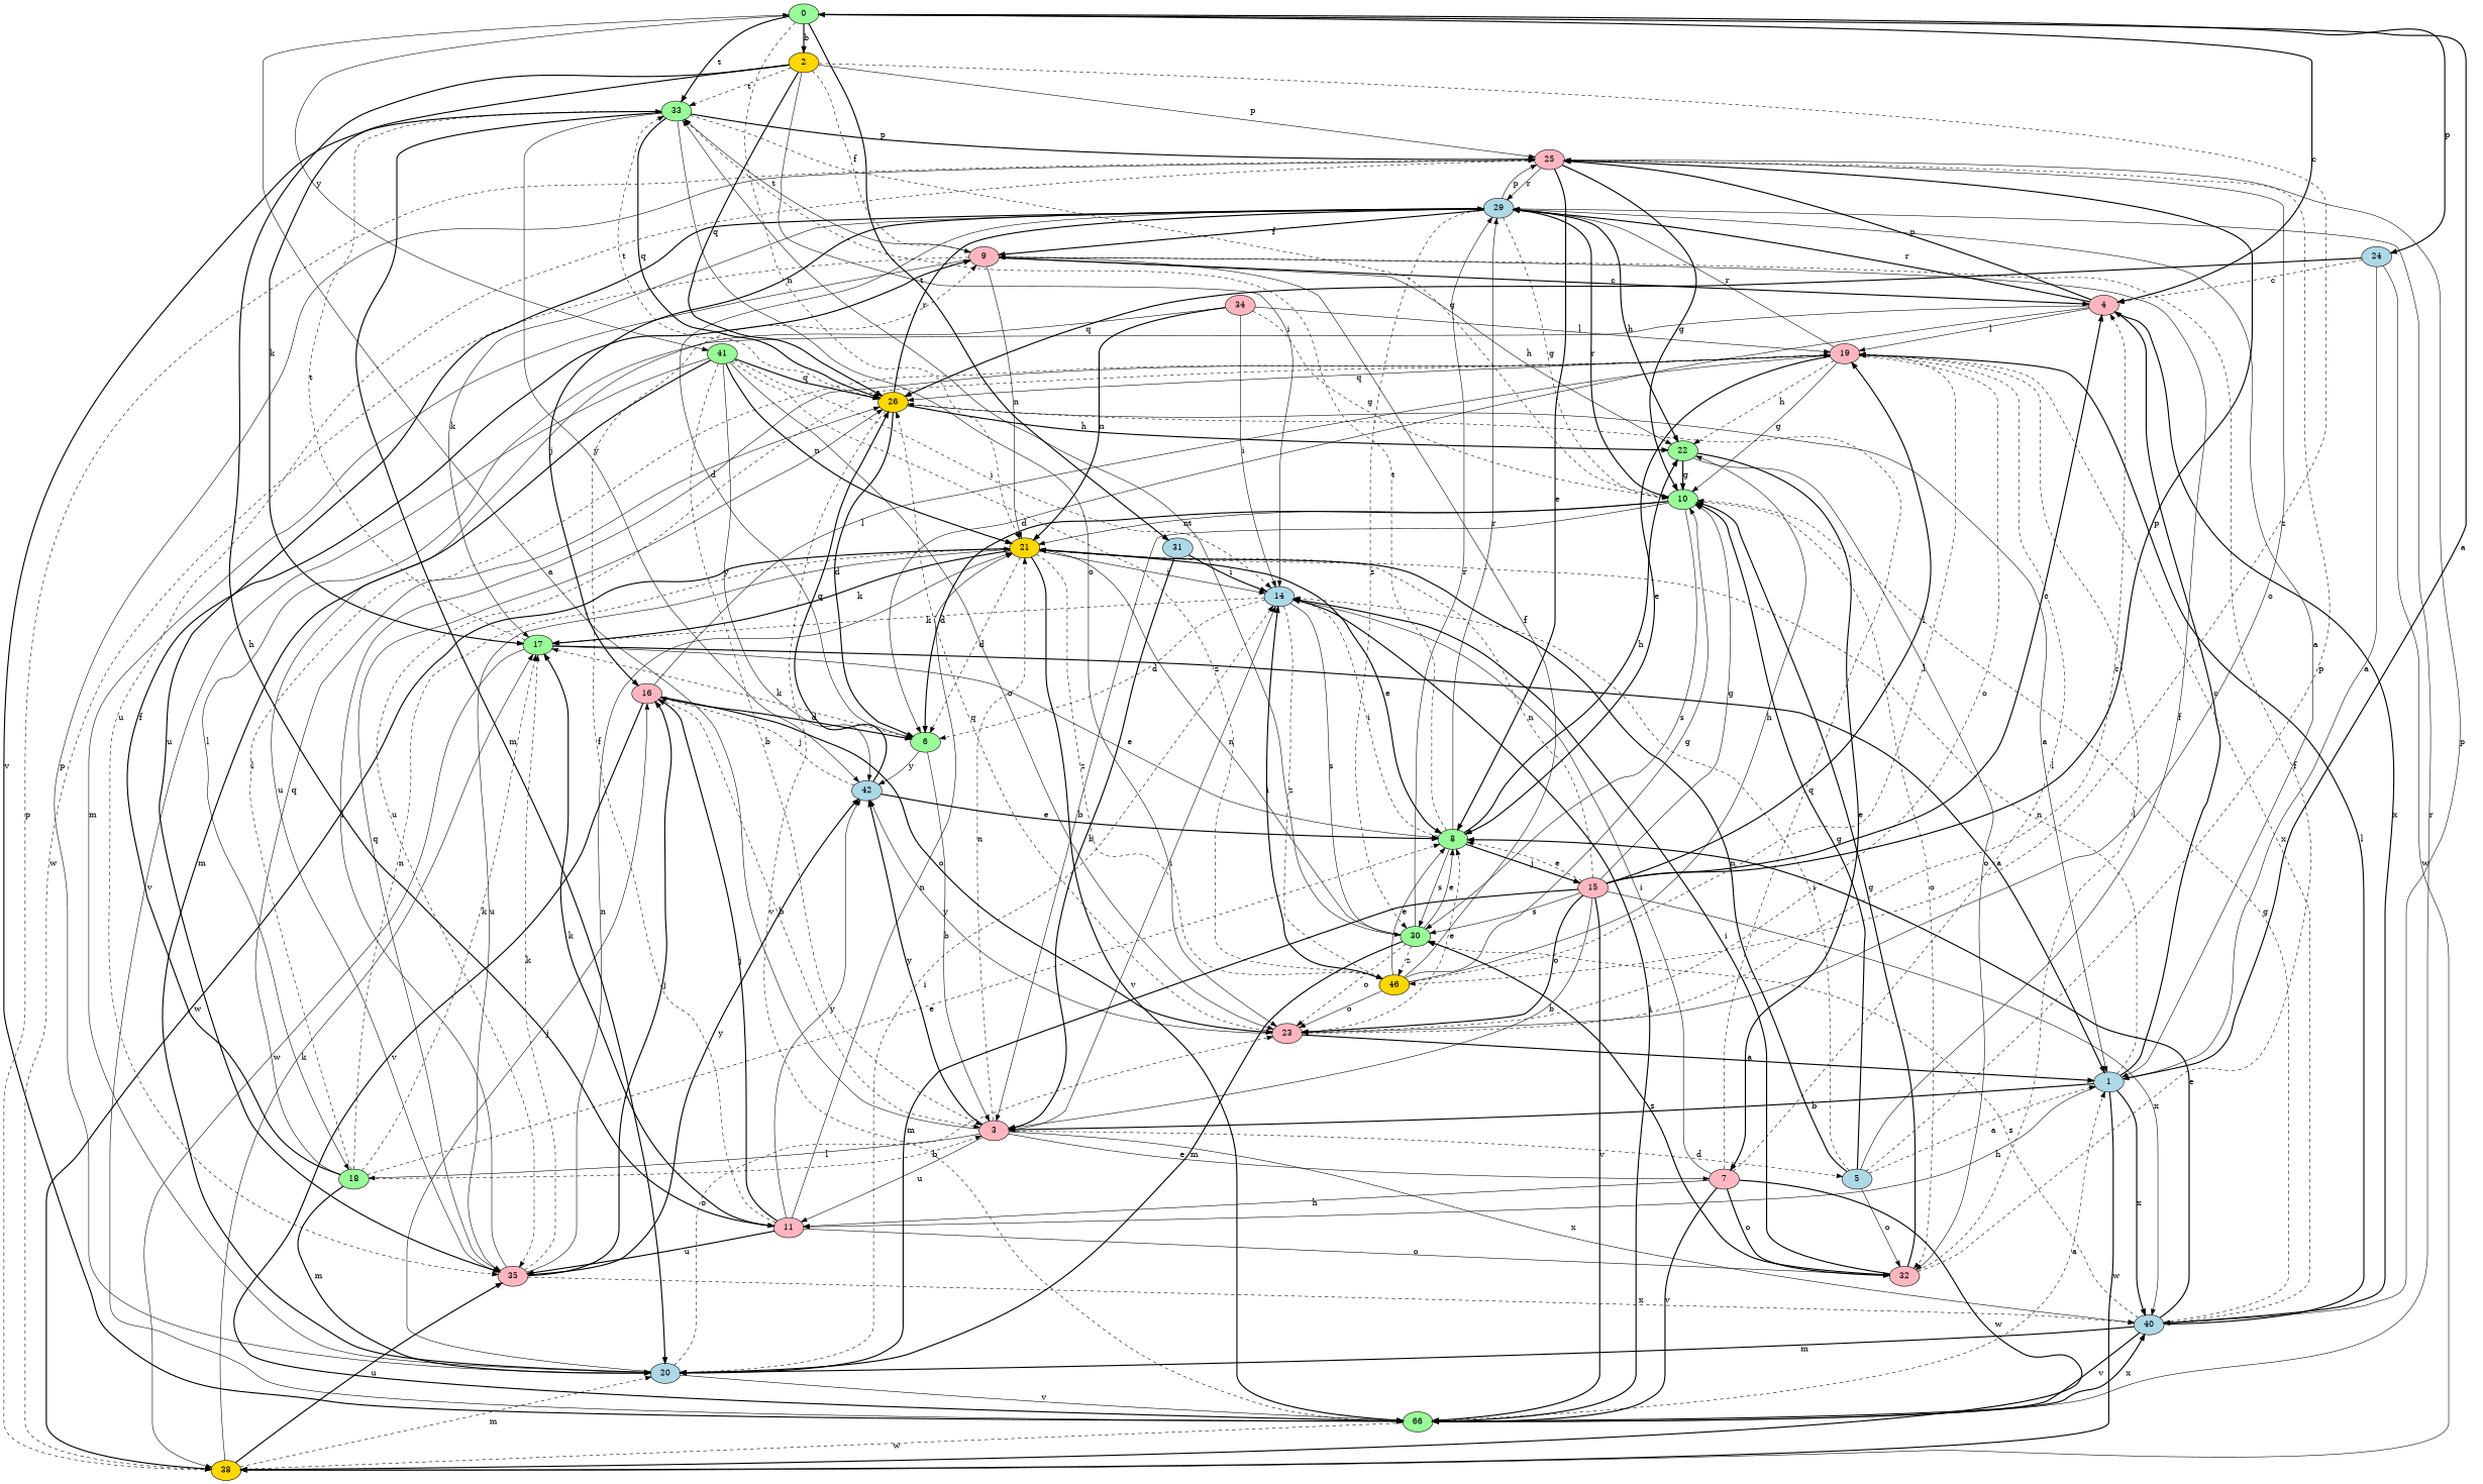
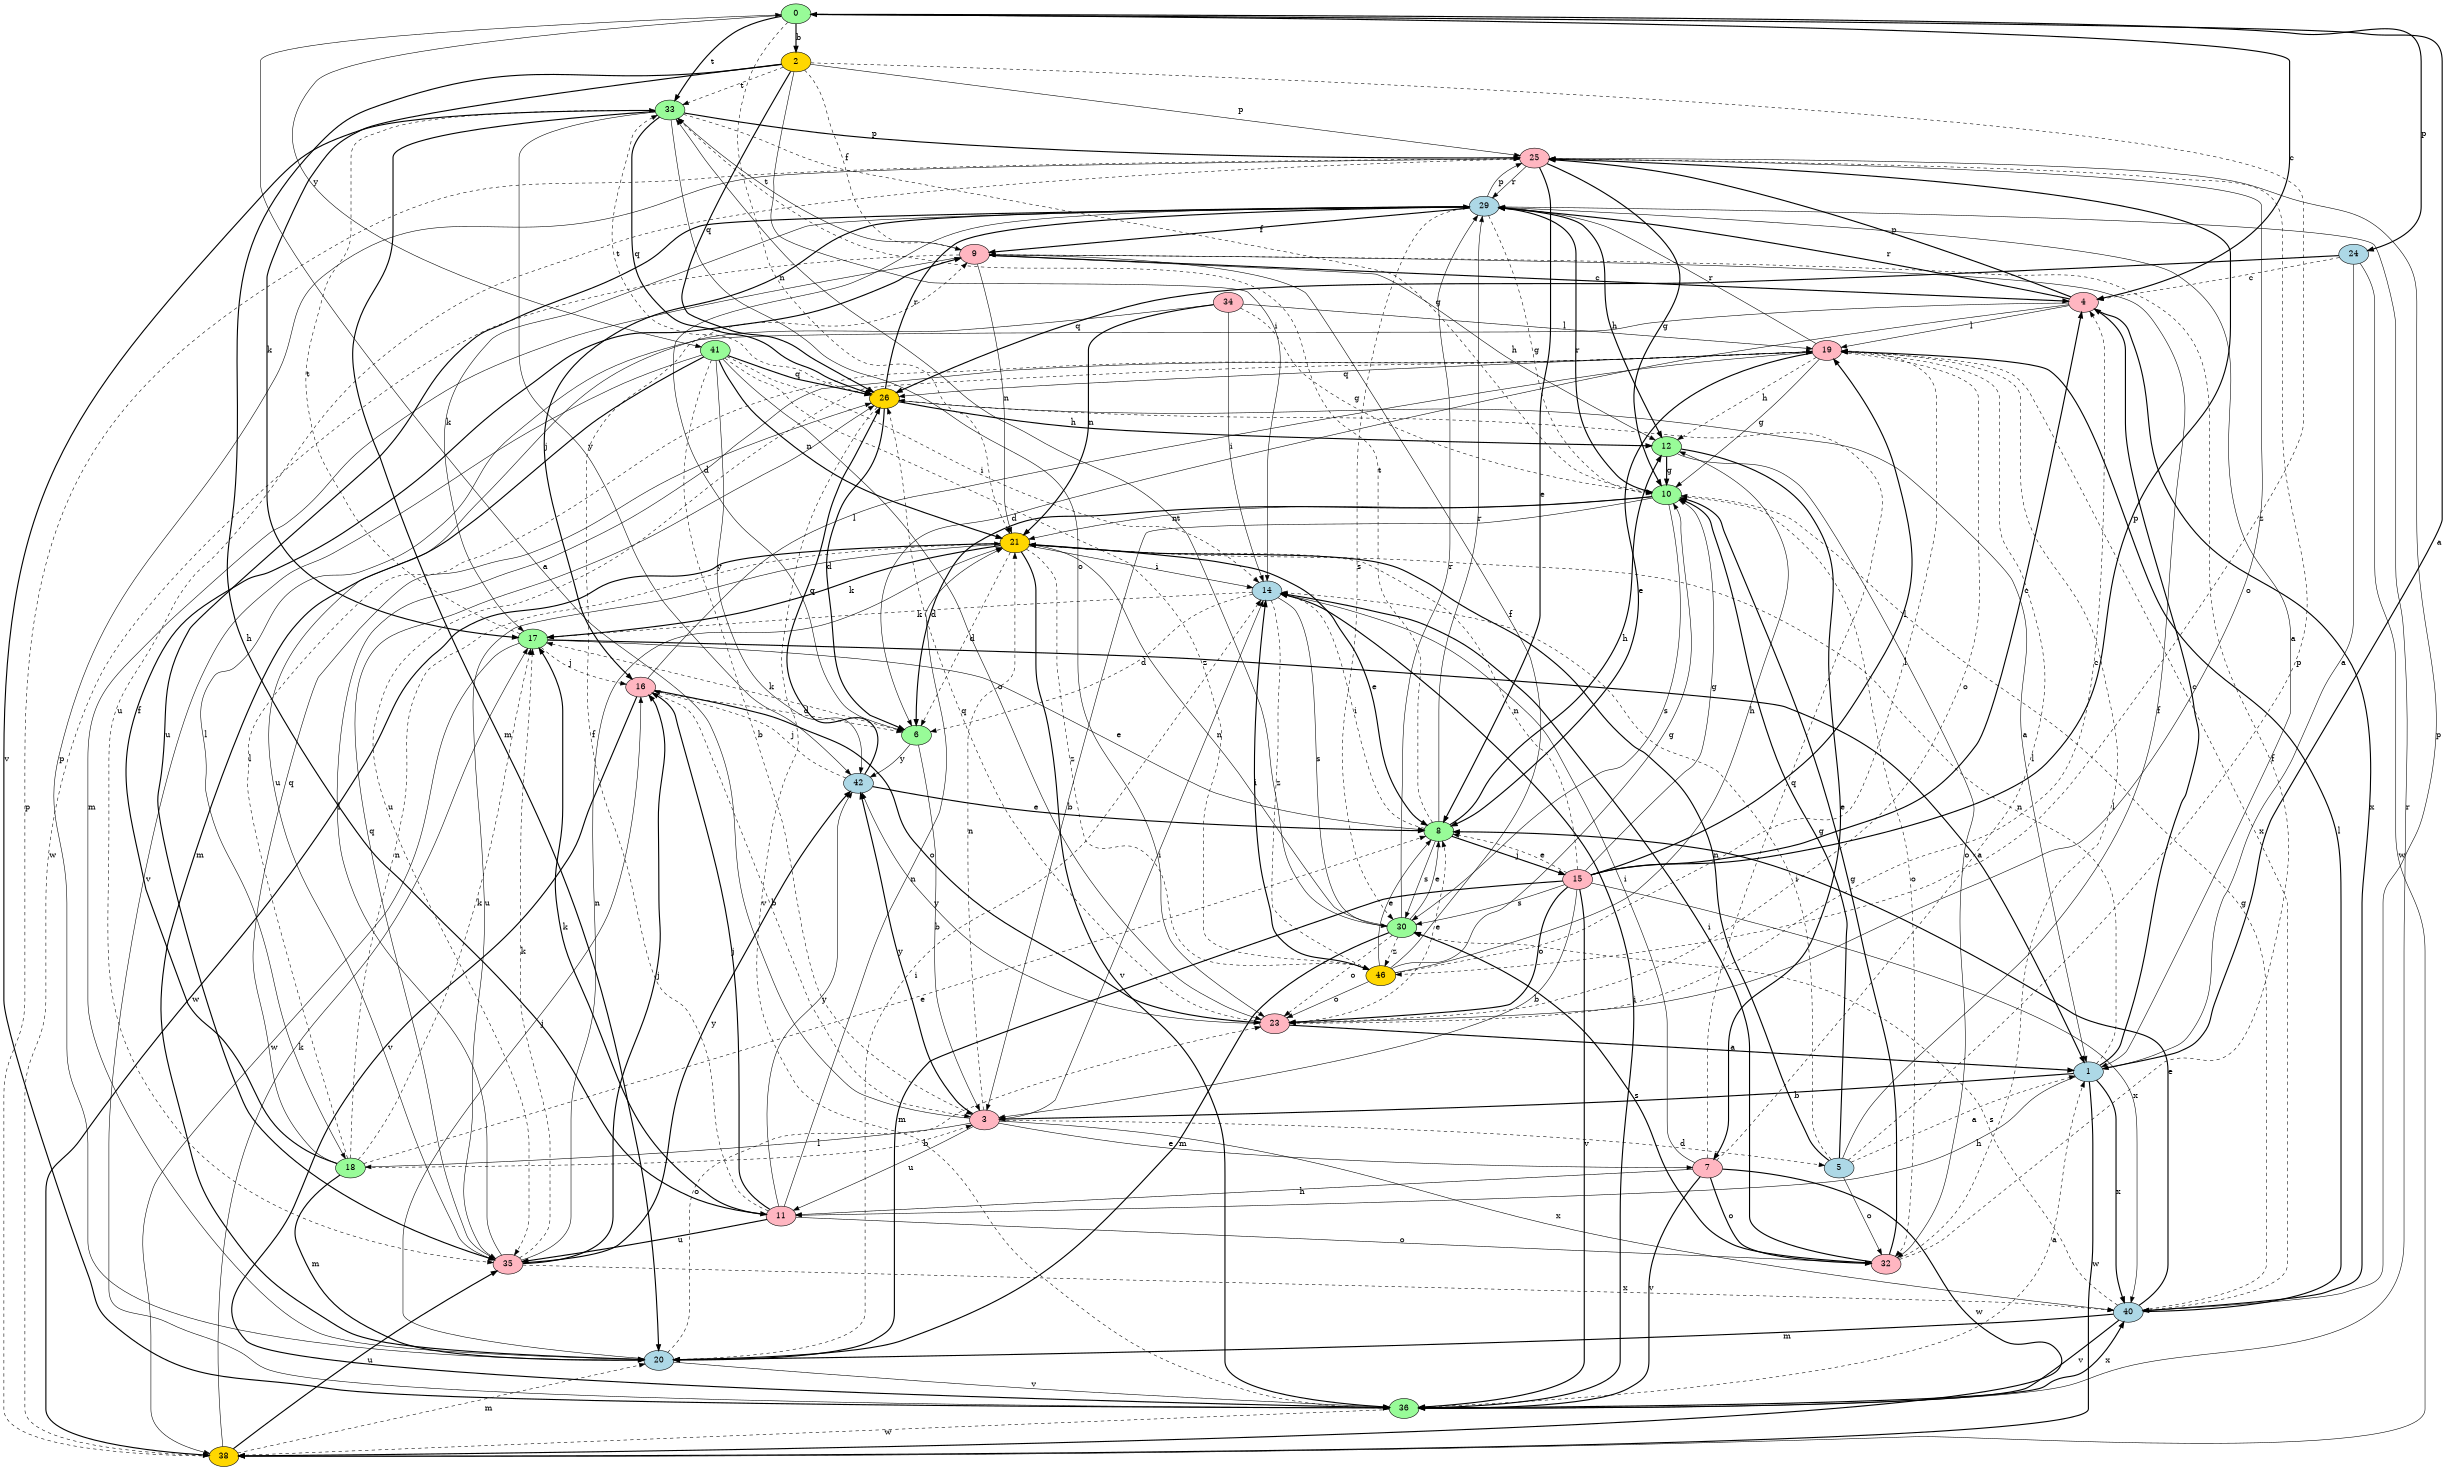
  strict digraph {
    node [fillcolor=lightpink style=filled]
    edge [style=bold]
    0 [fillcolor=palegreen]
    2 [fillcolor=gold]
    4
    21 [fillcolor=gold]
    24 [fillcolor=lightblue]
-   31 [fillcolor=lightblue]
    33 [fillcolor=palegreen]
    41 [fillcolor=palegreen]
    11
    9
    14 [fillcolor=lightblue]
    17 [fillcolor=palegreen]
    25
    26 [fillcolor=gold]
    46 [fillcolor=gold]
    40 [fillcolor=lightblue]
    18 [fillcolor=palegreen]
    6 [fillcolor=palegreen]
    19
    29 [fillcolor=lightblue]
    38 [fillcolor=gold]
-   36 [fillcolor=palegreen label=66]
+   36 [fillcolor=palegreen]
    8 [fillcolor=palegreen]
    35
    1 [fillcolor=lightblue]
    3
    42 [fillcolor=lightblue]
    10 [fillcolor=palegreen]
    20 [fillcolor=lightblue]
    23
    5 [fillcolor=lightblue]
    7
    n33 [label=32]
    16
    30 [fillcolor=palegreen]
-   12 [fillcolor=palegreen label=22]
+   12 [fillcolor=palegreen]
    34
    15
    0 -> 2 [label=b]
    0 -> 4 [label=c]
    0 -> 21 [label=n style=dashed]
    0 -> 24 [label=p]
-   0 -> 31 [label=t]
    0 -> 33 [label=t]
    0 -> 41 [label=y style=solid]
    2 -> 33 [label=t style=dashed]
    2 -> 11 [label=h]
    2 -> 9 [label=f style=dashed]
    2 -> 14 [label=i style=solid]
    2 -> 17 [label=k]
    2 -> 25 [label=p style=solid]
    2 -> 26 [label=q]
    2 -> 46 [label=z style=dashed]
    4 -> 25 [label=p]
    4 -> 40 [label=x]
    4 -> 18 [label=l style=solid]
    4 -> 6 [label=d style=solid]
    4 -> 19 [label=l style=solid]
    4 -> 29 [label=r]
    21 -> 14 [label=i style=solid]
    21 -> 17 [label=k]
    21 -> 46 [label=z style=dashed]
    21 -> 6 [label=d style=dashed]
    21 -> 38 [label=w]
    21 -> 36 [label=v]
    21 -> 8 [label=e]
    21 -> 35 [label=u style=solid]
    24 -> 4 [label=c style=dashed]
    24 -> 26 [label=q]
    24 -> 38 [label=w style=solid]
    24 -> 1 [label=a style=solid]
-   31 -> 14 [label=i]
-   31 -> 3 [label=b]
    33 -> 25 [label=p]
    33 -> 26 [label=q]
    33 -> 36 [label=v]
    33 -> 42 [label=y style=solid]
    33 -> 10 [label=g style=dashed]
    33 -> 20 [label=m]
    33 -> 23 [label=o style=solid]
    41 -> 21 [label=n]
    41 -> 14 [label=i style=dashed]
    41 -> 26 [label=q]
    41 -> 46 [label=z style=dashed]
    41 -> 36 [label=v style=solid]
    41 -> 3 [label=b style=dashed]
    41 -> 42 [label=y style=solid]
    41 -> 20 [label=m]
    41 -> 23 [label=o style=solid]
    11 -> 21 [label=n style=solid]
    11 -> 9 [label=f style=dashed]
    11 -> 17 [label=k]
    11 -> 35 [label=u]
    11 -> 42 [label=y style=solid]
    11 -> n33 [label=o style=solid]
    11 -> 16 [label=j]
    9 -> 4 [label=c]
    9 -> 21 [label=n style=solid]
    9 -> 33 [label=t style=solid]
    9 -> 38 [label=w style=dashed]
    9 -> 20 [label=m style=solid]
    9 -> 12 [label=h style=solid]
    14 -> 17 [label=k style=dashed]
    14 -> 46 [label=z style=dashed]
    14 -> 6 [label=d style=dashed]
    14 -> 30 [label=s style=solid]
    17 -> 33 [label=t style=dashed]
    17 -> 38 [label=w style=solid]
    17 -> 8 [label=e style=solid]
    17 -> 1 [label=a]
+   17 -> 16 [label=j style=dashed]
    25 -> 29 [label=r style=solid]
    25 -> 8 [label=e]
    25 -> 35 [label=u style=dashed]
    25 -> 10 [label=g]
    25 -> 23 [label=o style=solid]
    26 -> 33 [label=t style=dashed]
    26 -> 6 [label=d]
    26 -> 29 [label=r]
    26 -> 36 [label=v style=dashed]
    26 -> 1 [label=a style=solid]
    26 -> 12 [label=h]
    46 -> 9 [label=f style=solid]
    46 -> 14 [label=i]
    46 -> 19 [label=l style=dashed]
    46 -> 8 [label=e style=solid]
    46 -> 10 [label=g style=solid]
    46 -> 23 [label=o style=solid]
    46 -> 12 [label=h style=solid]
    40 -> 25 [label=p style=solid]
    40 -> 19 [label=l]
    40 -> 36 [label=v]
    40 -> 8 [label=e]
    40 -> 10 [label=g style=dashed]
    40 -> 20 [label=m]
    40 -> 30 [label=s style=dashed]
    18 -> 21 [label=n style=dashed]
    18 -> 9 [label=f]
    18 -> 17 [label=k style=dashed]
    18 -> 26 [label=q style=solid]
    18 -> 19 [label=l style=dashed]
    18 -> 8 [label=e style=dashed]
    18 -> 3 [label=b style=dashed]
    18 -> 20 [label=m]
    6 -> 17 [label=k style=dashed]
    6 -> 3 [label=b style=solid]
    6 -> 42 [label=y style=solid]
    19 -> 26 [label=q style=solid]
    19 -> 40 [label=x style=dashed]
    19 -> 29 [label=r style=solid]
    19 -> 8 [label=e]
    19 -> 35 [label=u style=dashed]
    19 -> 10 [label=g style=solid]
    19 -> 23 [label=o style=dashed]
    19 -> 12 [label=h style=dashed]
    29 -> 9 [label=f]
    29 -> 17 [label=k style=solid]
    29 -> 25 [label=p style=solid]
    29 -> 6 [label=d style=solid]
    29 -> 35 [label=u]
    29 -> 1 [label=a style=solid]
    29 -> 10 [label=g style=dashed]
    29 -> 16 [label=j]
    29 -> 30 [label=s style=dashed]
    29 -> 12 [label=h]
    38 -> 17 [label=k style=solid]
    38 -> 25 [label=p style=dashed]
    38 -> 35 [label=u]
    38 -> 20 [label=m style=dashed]
    36 -> 14 [label=i]
    36 -> 40 [label=x]
    36 -> 29 [label=r style=solid]
    36 -> 38 [label=w style=dashed]
    36 -> 1 [label=a style=dashed]
    8 -> 33 [label=t style=dashed]
    8 -> 14 [label=i style=dashed]
    8 -> 29 [label=r style=solid]
    8 -> 30 [label=s style=solid]
    8 -> 12 [label=h]
    8 -> 15 [label=j]
    35 -> 21 [label=n style=solid]
    35 -> 17 [label=k style=dashed]
    35 -> 26 [label=q style=solid]
    35 -> 40 [label=x style=dashed]
    35 -> 19 [label=l style=solid]
    35 -> 42 [label=y]
    35 -> 16 [label=j]
    1 -> 0 [label=a]
    1 -> 4 [label=c]
    1 -> 21 [label=n style=dashed]
    1 -> 11 [label=h style=solid]
    1 -> 40 [label=x]
    1 -> 38 [label=w]
    1 -> 3 [label=b]
    3 -> 0 [label=a style=solid]
    3 -> 21 [label=n style=dashed]
    3 -> 11 [label=u style=solid]
    3 -> 14 [label=i style=solid]
    3 -> 40 [label=x style=solid]
    3 -> 18 [label=l style=solid]
    3 -> 42 [label=y]
    3 -> 5 [label=d style=dashed]
    3 -> 7 [label=e style=solid]
    42 -> 26 [label=q]
    42 -> 8 [label=e]
    42 -> 16 [label=j style=dashed]
    10 -> 21 [label=n style=solid]
    10 -> 6 [label=d]
    10 -> 29 [label=r]
    10 -> 3 [label=b style=solid]
    10 -> n33 [label=o style=dashed]
    10 -> 30 [label=s style=solid]
    20 -> 14 [label=i style=dashed]
    20 -> 25 [label=p style=solid]
    20 -> 36 [label=v style=solid]
    20 -> 23 [label=o style=dashed]
    20 -> 16 [label=j style=solid]
    23 -> 4 [label=c style=dashed]
    23 -> 26 [label=q style=dashed]
    23 -> 8 [label=e style=dashed]
    23 -> 1 [label=a]
    23 -> 42 [label=y style=solid]
    5 -> 21 [label=n]
    5 -> 9 [label=f style=solid]
    5 -> 14 [label=i style=dashed]
    5 -> 25 [label=p style=dashed]
    5 -> 1 [label=a style=dashed]
    5 -> 10 [label=g]
    5 -> n33 [label=o style=solid]
    7 -> 11 [label=h style=solid]
    7 -> 14 [label=i style=solid]
    7 -> 26 [label=q style=dashed]
    7 -> 19 [label=l style=dashed]
    7 -> 38 [label=w]
    7 -> 36 [label=v]
    7 -> n33 [label=o]
    n33 -> 9 [label=f style=dashed]
    n33 -> 14 [label=i]
    n33 -> 19 [label=l style=dashed]
    n33 -> 10 [label=g]
    n33 -> 30 [label=s]
-   16 -> 6 [label=d]
+   16 -> 6 [label=d style=dashed]
    16 -> 19 [label=l style=solid]
    16 -> 36 [label=v]
    16 -> 3 [label=b style=dashed]
    16 -> 23 [label=o]
    30 -> 21 [label=n style=solid]
    30 -> 33 [label=t style=solid]
    30 -> 46 [label=z style=dashed]
    30 -> 29 [label=r style=solid]
    30 -> 8 [label=e style=solid]
    30 -> 20 [label=m]
    30 -> 23 [label=o style=dashed]
    12 -> 10 [label=g]
    12 -> 7 [label=e]
    12 -> n33 [label=o style=solid]
    34 -> 21 [label=n]
    34 -> 14 [label=i style=solid]
    34 -> 19 [label=l style=solid]
    34 -> 35 [label=u style=solid]
    34 -> 10 [label=g style=dashed]
    15 -> 4 [label=c]
    15 -> 21 [label=n style=dashed]
    15 -> 25 [label=p]
    15 -> 40 [label=x style=solid]
    15 -> 19 [label=l]
    15 -> 36 [label=v]
    15 -> 8 [label=e style=dashed]
    15 -> 3 [label=b style=solid]
    15 -> 10 [label=g style=solid]
    15 -> 20 [label=m]
    15 -> 23 [label=o]
    15 -> 30 [label=s style=solid]
  }
